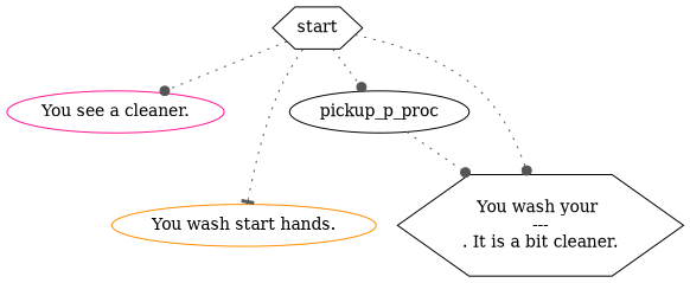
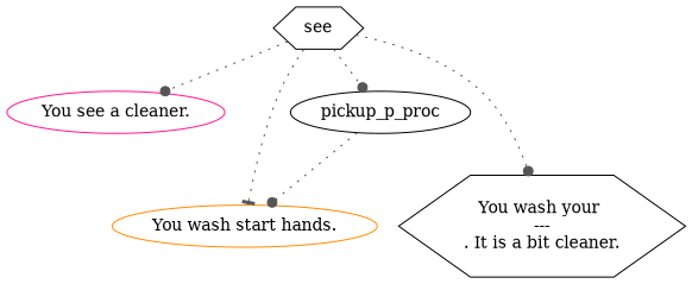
  digraph {
    node [color=black fillcolor="#FFFFFF" shape=ellipse style=filled]
    edge [arrowhead=dot color="#555555" style=dotted]
-   start [shape=hexagon]
+   start [shape=hexagon label=see]
    n2 [color=deeppink label="You see a cleaner."]
    n3 [color=darkorange label="You wash start hands."]
    pickup_p_proc
    n5 [label="You wash your \n---\n. It is a bit cleaner." shape=hexagon]
    start -> n2
    start -> n3 [arrowhead=tee]
    start -> pickup_p_proc
    start -> n5
-   pickup_p_proc -> n5
+   pickup_p_proc -> n3
  }
